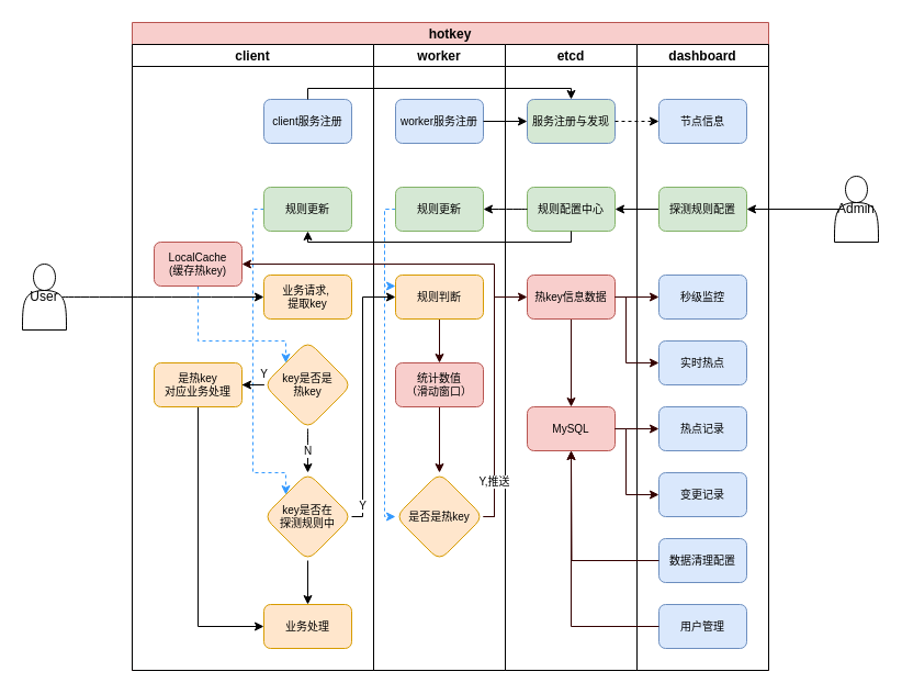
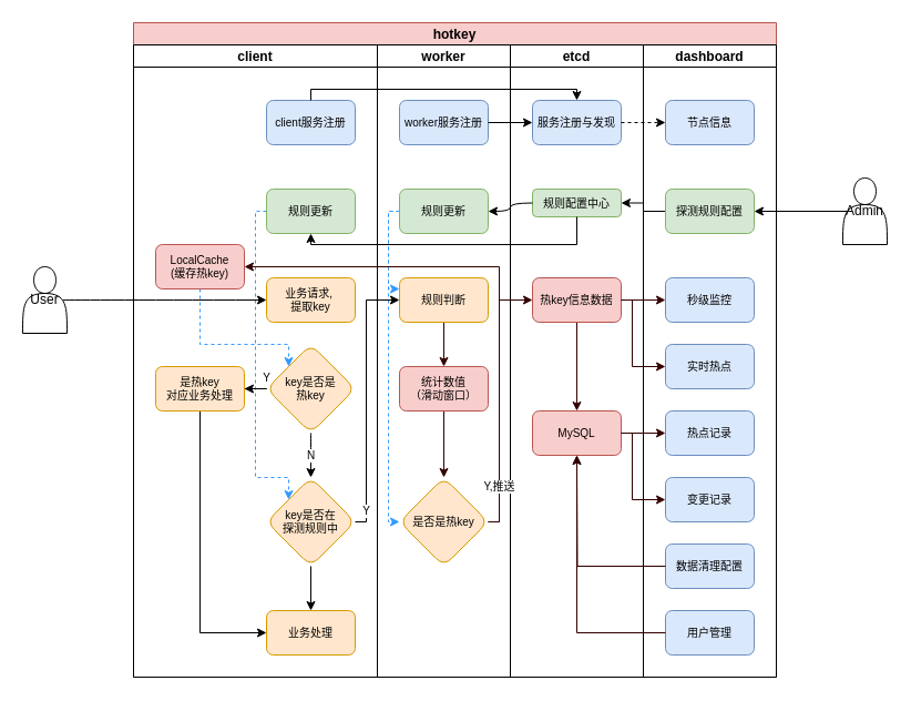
  <mxCell id="0" />
  <mxCell id="1" parent="0" />
  <mxCell id="2" value="hotkey" style="swimlane;childLayout=stackLayout;resizeParent=1;resizeParentMax=0;startSize=20;fillColor=#f8cecc;strokeColor=#b85450;" vertex="1" parent="1"><mxGeometry x="120" y="20" width="580" height="590" as="geometry" /></mxCell>
  <mxCell id="3" value="client" style="swimlane;startSize=20;" vertex="1" parent="2"><mxGeometry y="20" width="220" height="570" as="geometry" /></mxCell>
  <mxCell id="4" value="client服务注册" style="rounded=1;whiteSpace=wrap;html=1;fontSize=10;fillColor=#dae8fc;strokeColor=#6c8ebf;" vertex="1" parent="3"><mxGeometry x="120" y="50" width="80" height="40" as="geometry" /></mxCell>
  <mxCell id="5" style="edgeStyle=orthogonalEdgeStyle;rounded=0;orthogonalLoop=1;jettySize=auto;html=1;entryX=0;entryY=0;entryDx=0;entryDy=0;dashed=1;fontSize=10;strokeColor=#3399FF;exitX=0;exitY=0.5;exitDx=0;exitDy=0;" edge="1" parent="3" source="6" target="13"><mxGeometry relative="1" as="geometry"><mxPoint x="100" y="150" as="sourcePoint" /><Array as="points"><mxPoint x="110" y="150" /><mxPoint x="110" y="390" /><mxPoint x="140" y="390" /></Array></mxGeometry></mxCell>
  <mxCell id="6" value="规则更新" style="rounded=1;whiteSpace=wrap;html=1;fontSize=10;fillColor=#d5e8d4;strokeColor=#82b366;" vertex="1" parent="3"><mxGeometry x="120" y="130" width="80" height="40" as="geometry" /></mxCell>
  <mxCell id="7" value="业务请求,&amp;nbsp;&lt;br&gt;提取key" style="rounded=1;whiteSpace=wrap;html=1;fontSize=10;fillColor=#ffe6cc;strokeColor=#d79b00;" vertex="1" parent="3"><mxGeometry x="120" y="210" width="80" height="40" as="geometry" /></mxCell>
  <mxCell id="8" value="N" style="edgeStyle=orthogonalEdgeStyle;curved=1;rounded=0;orthogonalLoop=1;jettySize=auto;html=1;exitX=0.5;exitY=1;exitDx=0;exitDy=0;fontSize=10;" edge="1" parent="3" source="10" target="13"><mxGeometry relative="1" as="geometry" /></mxCell>
  <mxCell id="9" value="Y" style="edgeStyle=orthogonalEdgeStyle;rounded=0;orthogonalLoop=1;jettySize=auto;html=1;exitX=0;exitY=0.5;exitDx=0;exitDy=0;fontSize=10;" edge="1" parent="3" source="10" target="15"><mxGeometry x="0.333" y="-10" relative="1" as="geometry"><mxPoint as="offset" /></mxGeometry></mxCell>
  <mxCell id="10" value="key是否是&lt;br&gt;热key" style="rhombus;whiteSpace=wrap;html=1;fontSize=10;fillColor=#ffe6cc;strokeColor=#d79b00;rounded=1;" vertex="1" parent="3"><mxGeometry x="120" y="270" width="80" height="80" as="geometry" /></mxCell>
  <mxCell id="11" value="业务处理" style="rounded=1;whiteSpace=wrap;html=1;fontSize=10;fillColor=#ffe6cc;strokeColor=#d79b00;" vertex="1" parent="3"><mxGeometry x="120" y="510" width="80" height="40" as="geometry" /></mxCell>
  <mxCell id="12" value="" style="edgeStyle=orthogonalEdgeStyle;rounded=0;orthogonalLoop=1;jettySize=auto;html=1;exitX=0.5;exitY=1;exitDx=0;exitDy=0;fontSize=10;" edge="1" parent="3" source="13" target="11"><mxGeometry relative="1" as="geometry" /></mxCell>
  <mxCell id="13" value="key是否在&lt;br&gt;探测规则中" style="rhombus;whiteSpace=wrap;html=1;fontSize=10;fillColor=#ffe6cc;strokeColor=#d79b00;rounded=1;" vertex="1" parent="3"><mxGeometry x="120" y="390" width="80" height="80" as="geometry" /></mxCell>
  <mxCell id="14" style="edgeStyle=orthogonalEdgeStyle;rounded=0;orthogonalLoop=1;jettySize=auto;html=1;exitX=0.5;exitY=1;exitDx=0;exitDy=0;entryX=0;entryY=0.5;entryDx=0;entryDy=0;fontSize=10;" edge="1" parent="3" source="15" target="11"><mxGeometry relative="1" as="geometry" /></mxCell>
  <mxCell id="15" value="是热key&lt;br&gt;对应业务处理" style="rounded=1;whiteSpace=wrap;html=1;fontSize=10;fillColor=#ffe6cc;strokeColor=#d79b00;" vertex="1" parent="3"><mxGeometry x="20" y="290" width="80" height="40" as="geometry" /></mxCell>
  <mxCell id="16" style="edgeStyle=orthogonalEdgeStyle;rounded=0;orthogonalLoop=1;jettySize=auto;html=1;exitX=0.5;exitY=1;exitDx=0;exitDy=0;entryX=0;entryY=0;entryDx=0;entryDy=0;fontSize=10;strokeColor=#3399FF;dashed=1;" edge="1" parent="3" source="17" target="10"><mxGeometry relative="1" as="geometry"><Array as="points"><mxPoint x="60" y="270" /><mxPoint x="140" y="270" /></Array></mxGeometry></mxCell>
  <mxCell id="17" value="LocalCache&lt;br&gt;(缓存热key)" style="rounded=1;whiteSpace=wrap;html=1;fontSize=10;fillColor=#f8cecc;strokeColor=#b85450;" vertex="1" parent="3"><mxGeometry x="20" y="180" width="80" height="40" as="geometry" /></mxCell>
  <mxCell id="18" value="worker" style="swimlane;startSize=20;" vertex="1" parent="2"><mxGeometry x="220" y="20" width="120" height="570" as="geometry" /></mxCell>
  <mxCell id="19" value="worker服务注册" style="rounded=1;whiteSpace=wrap;html=1;fontSize=10;fillColor=#dae8fc;strokeColor=#6c8ebf;" vertex="1" parent="18"><mxGeometry x="20" y="50" width="80" height="40" as="geometry" /></mxCell>
  <mxCell id="20" style="edgeStyle=orthogonalEdgeStyle;rounded=0;orthogonalLoop=1;jettySize=auto;html=1;exitX=0;exitY=0.5;exitDx=0;exitDy=0;entryX=0;entryY=0.25;entryDx=0;entryDy=0;fontSize=10;strokeColor=#3399FF;dashed=1;" edge="1" parent="18" source="22" target="24"><mxGeometry relative="1" as="geometry"><Array as="points"><mxPoint x="10" y="150" /><mxPoint x="10" y="220" /></Array></mxGeometry></mxCell>
  <mxCell id="21" style="edgeStyle=orthogonalEdgeStyle;rounded=0;orthogonalLoop=1;jettySize=auto;html=1;exitX=0;exitY=0.5;exitDx=0;exitDy=0;entryX=0;entryY=0.5;entryDx=0;entryDy=0;fontSize=10;strokeColor=#3399FF;dashed=1;" edge="1" parent="18" source="22" target="25"><mxGeometry relative="1" as="geometry"><Array as="points"><mxPoint x="10" y="150" /><mxPoint x="10" y="430" /></Array></mxGeometry></mxCell>
  <mxCell id="22" value="规则更新" style="rounded=1;whiteSpace=wrap;html=1;fontSize=10;fillColor=#d5e8d4;strokeColor=#82b366;" vertex="1" parent="18"><mxGeometry x="20" y="130" width="80" height="40" as="geometry" /></mxCell>
  <mxCell id="23" style="edgeStyle=orthogonalEdgeStyle;rounded=0;orthogonalLoop=1;jettySize=auto;html=1;exitX=0.5;exitY=1;exitDx=0;exitDy=0;entryX=0.5;entryY=0;entryDx=0;entryDy=0;fontSize=10;strokeColor=#330000;" edge="1" parent="18" source="24" target="27"><mxGeometry relative="1" as="geometry" /></mxCell>
  <mxCell id="24" value="规则判断" style="rounded=1;whiteSpace=wrap;html=1;fontSize=10;fillColor=#ffe6cc;strokeColor=#d79b00;" vertex="1" parent="18"><mxGeometry x="20" y="210" width="80" height="40" as="geometry" /></mxCell>
  <mxCell id="25" value="是否是热key" style="rhombus;whiteSpace=wrap;html=1;fontSize=10;fillColor=#ffe6cc;strokeColor=#d79b00;rounded=1;" vertex="1" parent="18"><mxGeometry x="20" y="390" width="80" height="80" as="geometry" /></mxCell>
  <mxCell id="26" style="edgeStyle=orthogonalEdgeStyle;rounded=0;orthogonalLoop=1;jettySize=auto;html=1;exitX=0.5;exitY=1;exitDx=0;exitDy=0;fontSize=10;strokeColor=#330000;" edge="1" parent="18" source="27" target="25"><mxGeometry relative="1" as="geometry" /></mxCell>
  <mxCell id="27" value="统计数值&lt;br&gt;（滑动窗口）" style="rounded=1;whiteSpace=wrap;html=1;fontSize=10;fillColor=#f8cecc;strokeColor=#b85450;" vertex="1" parent="18"><mxGeometry x="20" y="290" width="80" height="40" as="geometry" /></mxCell>
  <mxCell id="28" value="etcd" style="swimlane;startSize=20;" vertex="1" parent="2"><mxGeometry x="340" y="20" width="120" height="570" as="geometry" /></mxCell>
- <mxCell id="29" value="服务注册与发现" style="rounded=1;whiteSpace=wrap;html=1;fontSize=10;fillColor=#d5e8d4;strokeColor=#6c8ebf;" vertex="1" parent="28"><mxGeometry x="20" y="50" width="80" height="40" as="geometry" /></mxCell>
- <mxCell id="30" value="规则配置中心" style="rounded=1;whiteSpace=wrap;html=1;fontSize=10;fillColor=#d5e8d4;strokeColor=#82b366;" vertex="1" parent="28"><mxGeometry x="20" y="130" width="80" height="40" as="geometry" /></mxCell>
+ <mxCell id="29" value="服务注册与发现" style="rounded=1;whiteSpace=wrap;html=1;fontSize=10;fillColor=#dae8fc;strokeColor=#6c8ebf;" vertex="1" parent="28"><mxGeometry x="20" y="50" width="80" height="40" as="geometry" /></mxCell>
+ <mxCell id="30" value="规则配置中心" style="rounded=1;whiteSpace=wrap;html=1;fontSize=10;fillColor=#d5e8d4;strokeColor=#82b366;" vertex="1" parent="28"><mxGeometry x="20" y="130" width="80" height="25" as="geometry" /></mxCell>
  <mxCell id="31" style="edgeStyle=orthogonalEdgeStyle;rounded=0;orthogonalLoop=1;jettySize=auto;html=1;exitX=0.5;exitY=1;exitDx=0;exitDy=0;fontSize=10;strokeColor=#330000;" edge="1" parent="28" source="32" target="33"><mxGeometry relative="1" as="geometry" /></mxCell>
  <mxCell id="32" value="热key信息数据" style="rounded=1;whiteSpace=wrap;html=1;fontSize=10;fillColor=#f8cecc;strokeColor=#b85450;" vertex="1" parent="28"><mxGeometry x="20" y="210" width="80" height="40" as="geometry" /></mxCell>
  <mxCell id="33" value="MySQL" style="rounded=1;whiteSpace=wrap;html=1;fontSize=10;fillColor=#f8cecc;strokeColor=#b85450;" vertex="1" parent="28"><mxGeometry x="20" y="330" width="80" height="40" as="geometry" /></mxCell>
  <mxCell id="34" style="edgeStyle=orthogonalEdgeStyle;rounded=0;orthogonalLoop=1;jettySize=auto;html=1;exitX=0;exitY=0.5;exitDx=0;exitDy=0;entryX=1;entryY=0.5;entryDx=0;entryDy=0;fontSize=10;" edge="1" parent="2" source="36" target="30"><mxGeometry relative="1" as="geometry" /></mxCell>
  <mxCell id="35" value="dashboard" style="swimlane;startSize=20;" vertex="1" parent="2"><mxGeometry x="460" y="20" width="120" height="570" as="geometry" /></mxCell>
  <mxCell id="36" value="&lt;font style=&quot;font-size: 10px&quot;&gt;探测规则&lt;/font&gt;&lt;span style=&quot;font-size: 10px&quot;&gt;配置&lt;/span&gt;" style="rounded=1;whiteSpace=wrap;html=1;fillColor=#d5e8d4;strokeColor=#82b366;" vertex="1" parent="35"><mxGeometry x="20" y="130" width="80" height="40" as="geometry" /></mxCell>
  <mxCell id="37" value="节点信息" style="rounded=1;whiteSpace=wrap;html=1;fontSize=10;fillColor=#dae8fc;strokeColor=#6c8ebf;" vertex="1" parent="35"><mxGeometry x="20" y="50" width="80" height="40" as="geometry" /></mxCell>
  <mxCell id="38" value="秒级监控" style="rounded=1;whiteSpace=wrap;html=1;fontSize=10;fillColor=#dae8fc;strokeColor=#6c8ebf;" vertex="1" parent="35"><mxGeometry x="20" y="210" width="80" height="40" as="geometry" /></mxCell>
  <mxCell id="39" value="实时热点" style="rounded=1;whiteSpace=wrap;html=1;fontSize=10;fillColor=#dae8fc;strokeColor=#6c8ebf;" vertex="1" parent="35"><mxGeometry x="20" y="270" width="80" height="40" as="geometry" /></mxCell>
  <mxCell id="40" value="热点记录" style="rounded=1;whiteSpace=wrap;html=1;fontSize=10;fillColor=#dae8fc;strokeColor=#6c8ebf;" vertex="1" parent="35"><mxGeometry x="20" y="330" width="80" height="40" as="geometry" /></mxCell>
  <mxCell id="41" value="变更记录" style="rounded=1;whiteSpace=wrap;html=1;fontSize=10;fillColor=#dae8fc;strokeColor=#6c8ebf;" vertex="1" parent="35"><mxGeometry x="20" y="390" width="80" height="40" as="geometry" /></mxCell>
  <mxCell id="42" value="数据清理配置" style="rounded=1;whiteSpace=wrap;html=1;fontSize=10;fillColor=#dae8fc;strokeColor=#6c8ebf;" vertex="1" parent="35"><mxGeometry x="20" y="450" width="80" height="40" as="geometry" /></mxCell>
  <mxCell id="43" value="用户管理" style="rounded=1;whiteSpace=wrap;html=1;fontSize=10;fillColor=#dae8fc;strokeColor=#6c8ebf;" vertex="1" parent="35"><mxGeometry x="20" y="510" width="80" height="40" as="geometry" /></mxCell>
  <mxCell id="44" value="" style="edgeStyle=orthogonalEdgeStyle;rounded=0;orthogonalLoop=1;jettySize=auto;html=1;fontSize=10;dashed=1;" edge="1" parent="2" source="29" target="37"><mxGeometry relative="1" as="geometry" /></mxCell>
  <mxCell id="45" style="edgeStyle=orthogonalEdgeStyle;rounded=0;orthogonalLoop=1;jettySize=auto;html=1;exitX=0.5;exitY=0;exitDx=0;exitDy=0;entryX=0.5;entryY=0;entryDx=0;entryDy=0;fontSize=10;" edge="1" parent="2" source="4" target="29"><mxGeometry relative="1" as="geometry"><Array as="points"><mxPoint x="160" y="60" /><mxPoint x="400" y="60" /></Array></mxGeometry></mxCell>
  <mxCell id="46" style="edgeStyle=orthogonalEdgeStyle;rounded=0;orthogonalLoop=1;jettySize=auto;html=1;exitX=1;exitY=0.5;exitDx=0;exitDy=0;entryX=0;entryY=0.5;entryDx=0;entryDy=0;fontSize=10;" edge="1" parent="2" source="19" target="29"><mxGeometry relative="1" as="geometry" /></mxCell>
  <mxCell id="47" style="edgeStyle=orthogonalEdgeStyle;curved=1;rounded=0;orthogonalLoop=1;jettySize=auto;html=1;exitX=0;exitY=0.5;exitDx=0;exitDy=0;fontSize=10;" edge="1" parent="2" source="30" target="22"><mxGeometry relative="1" as="geometry" /></mxCell>
  <mxCell id="48" style="edgeStyle=orthogonalEdgeStyle;rounded=0;orthogonalLoop=1;jettySize=auto;html=1;exitX=0.5;exitY=1;exitDx=0;exitDy=0;entryX=0.5;entryY=1;entryDx=0;entryDy=0;fontSize=10;" edge="1" parent="2" source="30" target="6"><mxGeometry relative="1" as="geometry"><Array as="points"><mxPoint x="400" y="200" /><mxPoint x="160" y="200" /></Array></mxGeometry></mxCell>
  <mxCell id="49" value="Y" style="edgeStyle=orthogonalEdgeStyle;rounded=0;orthogonalLoop=1;jettySize=auto;html=1;fontSize=10;" edge="1" parent="2" source="13" target="24"><mxGeometry x="-0.833" relative="1" as="geometry"><Array as="points"><mxPoint x="210" y="450" /><mxPoint x="210" y="250" /></Array><mxPoint as="offset" /></mxGeometry></mxCell>
  <mxCell id="50" style="edgeStyle=orthogonalEdgeStyle;rounded=0;orthogonalLoop=1;jettySize=auto;html=1;exitX=1;exitY=0.5;exitDx=0;exitDy=0;entryX=1;entryY=0.5;entryDx=0;entryDy=0;fontSize=10;strokeColor=#330000;" edge="1" parent="2" source="25" target="17"><mxGeometry relative="1" as="geometry"><Array as="points"><mxPoint x="330" y="450" /><mxPoint x="330" y="220" /></Array></mxGeometry></mxCell>
  <mxCell id="51" style="edgeStyle=orthogonalEdgeStyle;rounded=0;orthogonalLoop=1;jettySize=auto;html=1;exitX=1;exitY=0.5;exitDx=0;exitDy=0;entryX=0;entryY=0.5;entryDx=0;entryDy=0;fontSize=10;strokeColor=#330000;" edge="1" parent="2" source="25" target="32"><mxGeometry relative="1" as="geometry"><Array as="points"><mxPoint x="330" y="450" /><mxPoint x="330" y="250" /></Array></mxGeometry></mxCell>
  <mxCell id="52" value="Y,推送" style="edgeLabel;html=1;align=center;verticalAlign=middle;resizable=0;points=[];fontSize=10;" vertex="1" connectable="0" parent="51"><mxGeometry x="-0.643" y="1" relative="1" as="geometry"><mxPoint as="offset" /></mxGeometry></mxCell>
  <mxCell id="53" style="edgeStyle=orthogonalEdgeStyle;rounded=0;orthogonalLoop=1;jettySize=auto;html=1;exitX=1;exitY=0.5;exitDx=0;exitDy=0;entryX=0;entryY=0.5;entryDx=0;entryDy=0;fontSize=10;strokeColor=#330000;" edge="1" parent="2" source="32" target="38"><mxGeometry relative="1" as="geometry" /></mxCell>
  <mxCell id="54" style="edgeStyle=orthogonalEdgeStyle;rounded=0;orthogonalLoop=1;jettySize=auto;html=1;exitX=1;exitY=0.5;exitDx=0;exitDy=0;entryX=0;entryY=0.5;entryDx=0;entryDy=0;fontSize=10;strokeColor=#330000;" edge="1" parent="2" source="32" target="39"><mxGeometry relative="1" as="geometry"><Array as="points"><mxPoint x="450" y="250" /><mxPoint x="450" y="310" /></Array></mxGeometry></mxCell>
  <mxCell id="55" style="edgeStyle=orthogonalEdgeStyle;rounded=0;orthogonalLoop=1;jettySize=auto;html=1;exitX=1;exitY=0.5;exitDx=0;exitDy=0;entryX=0;entryY=0.5;entryDx=0;entryDy=0;fontSize=10;strokeColor=#330000;" edge="1" parent="2" source="33" target="40"><mxGeometry relative="1" as="geometry" /></mxCell>
  <mxCell id="56" style="edgeStyle=orthogonalEdgeStyle;rounded=0;orthogonalLoop=1;jettySize=auto;html=1;exitX=1;exitY=0.5;exitDx=0;exitDy=0;entryX=0;entryY=0.5;entryDx=0;entryDy=0;fontSize=10;strokeColor=#330000;" edge="1" parent="2" source="33" target="41"><mxGeometry relative="1" as="geometry"><Array as="points"><mxPoint x="450" y="370" /><mxPoint x="450" y="430" /></Array></mxGeometry></mxCell>
  <mxCell id="57" style="edgeStyle=orthogonalEdgeStyle;rounded=0;orthogonalLoop=1;jettySize=auto;html=1;exitX=0;exitY=0.5;exitDx=0;exitDy=0;entryX=0.5;entryY=1;entryDx=0;entryDy=0;fontSize=10;strokeColor=#330000;" edge="1" parent="2" source="43" target="33"><mxGeometry relative="1" as="geometry" /></mxCell>
  <mxCell id="58" style="edgeStyle=orthogonalEdgeStyle;rounded=0;orthogonalLoop=1;jettySize=auto;html=1;exitX=0.1;exitY=0.5;exitDx=0;exitDy=0;fontSize=10;exitPerimeter=0;" edge="1" parent="1" source="59" target="36"><mxGeometry relative="1" as="geometry" /></mxCell>
  <mxCell id="59" value="Admin" style="shape=actor;whiteSpace=wrap;html=1;" vertex="1" parent="1"><mxGeometry x="760" y="160" width="40" height="60" as="geometry" /></mxCell>
  <mxCell id="60" style="edgeStyle=orthogonalEdgeStyle;curved=1;rounded=0;orthogonalLoop=1;jettySize=auto;html=1;exitX=0.9;exitY=0.5;exitDx=0;exitDy=0;exitPerimeter=0;fontSize=10;" edge="1" parent="1" source="61" target="7"><mxGeometry relative="1" as="geometry" /></mxCell>
  <mxCell id="61" value="User" style="shape=actor;whiteSpace=wrap;html=1;" vertex="1" parent="1"><mxGeometry x="20" y="240" width="40" height="60" as="geometry" /></mxCell>
  <mxCell id="62" style="edgeStyle=orthogonalEdgeStyle;rounded=0;orthogonalLoop=1;jettySize=auto;html=1;exitX=0;exitY=0.5;exitDx=0;exitDy=0;fontSize=10;strokeColor=#330000;" edge="1" parent="1" source="42"><mxGeometry relative="1" as="geometry"><mxPoint x="520" y="410" as="targetPoint" /></mxGeometry></mxCell>
